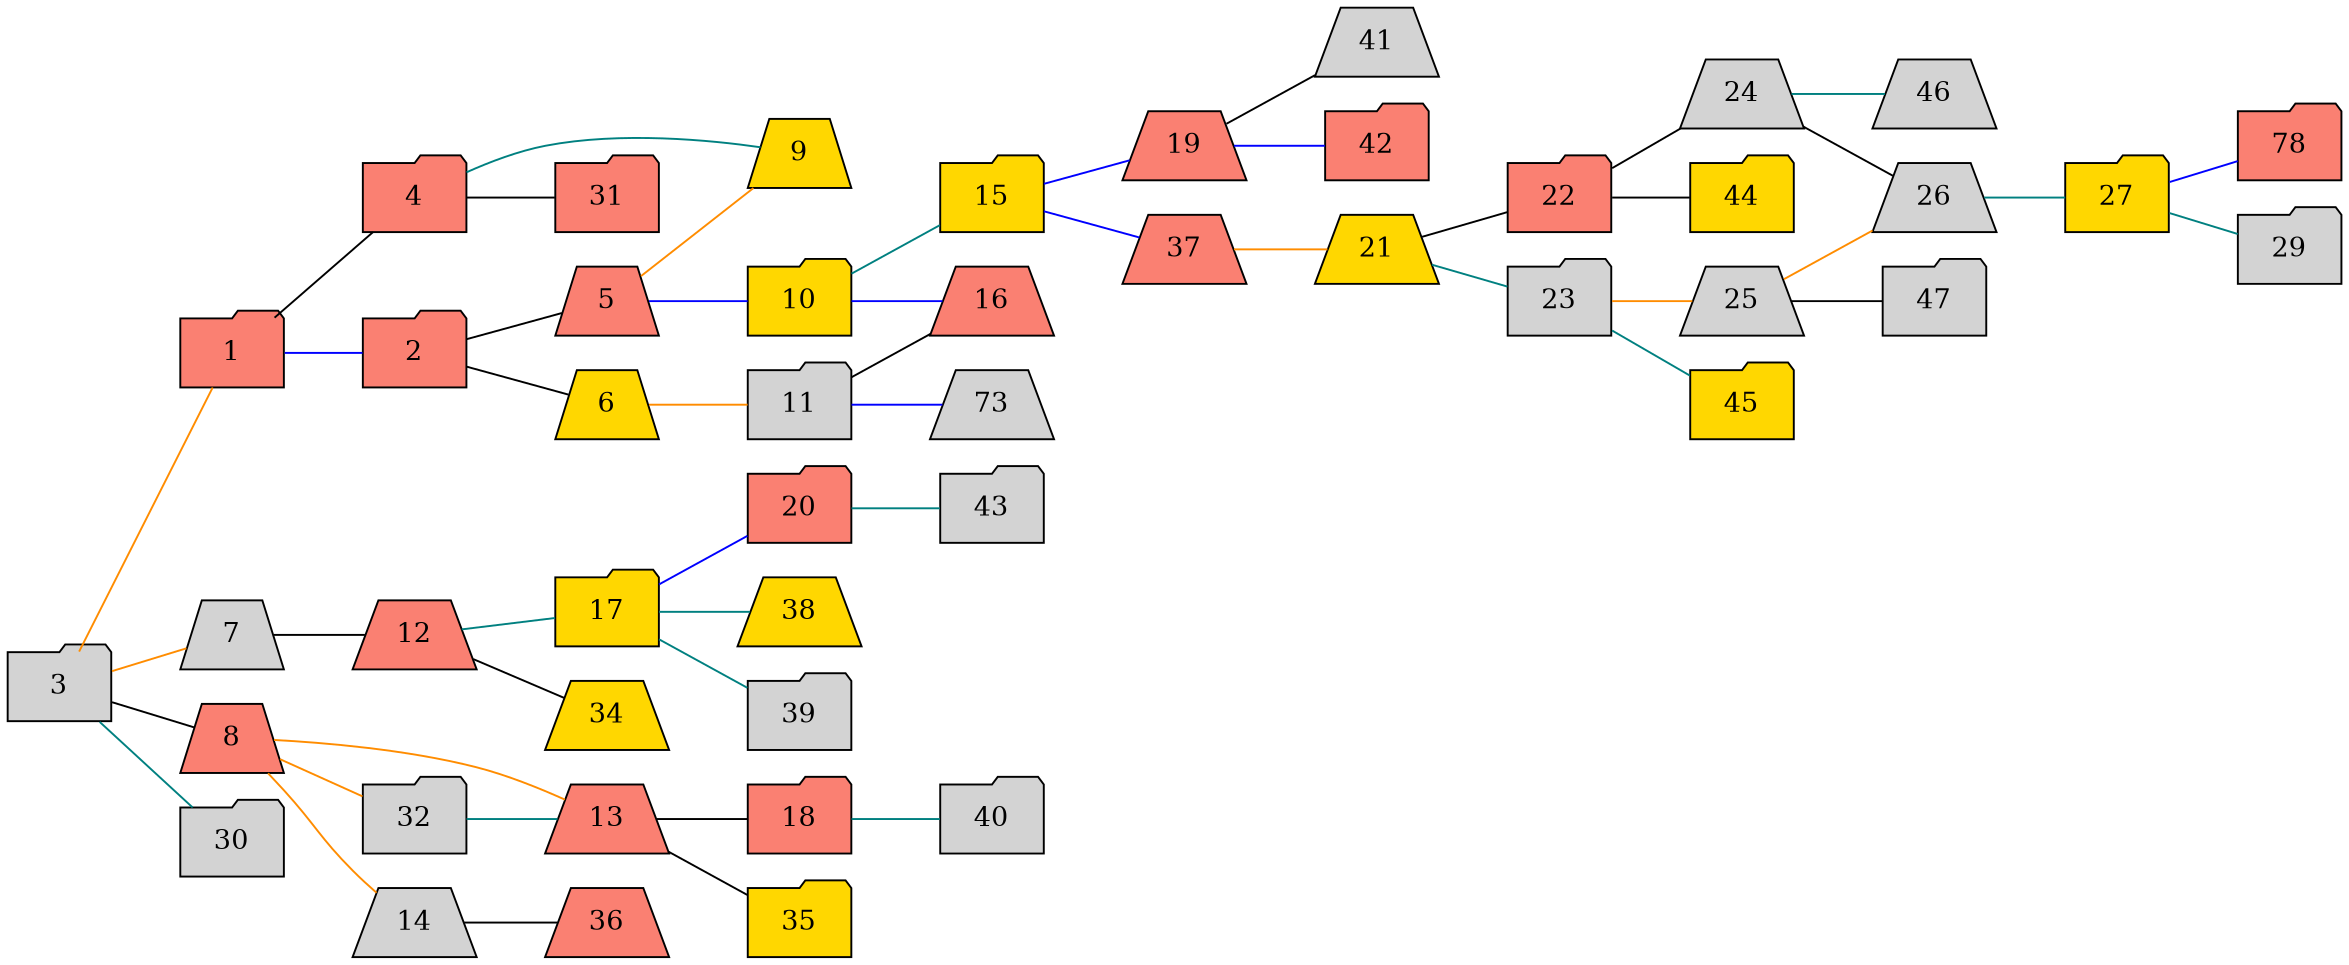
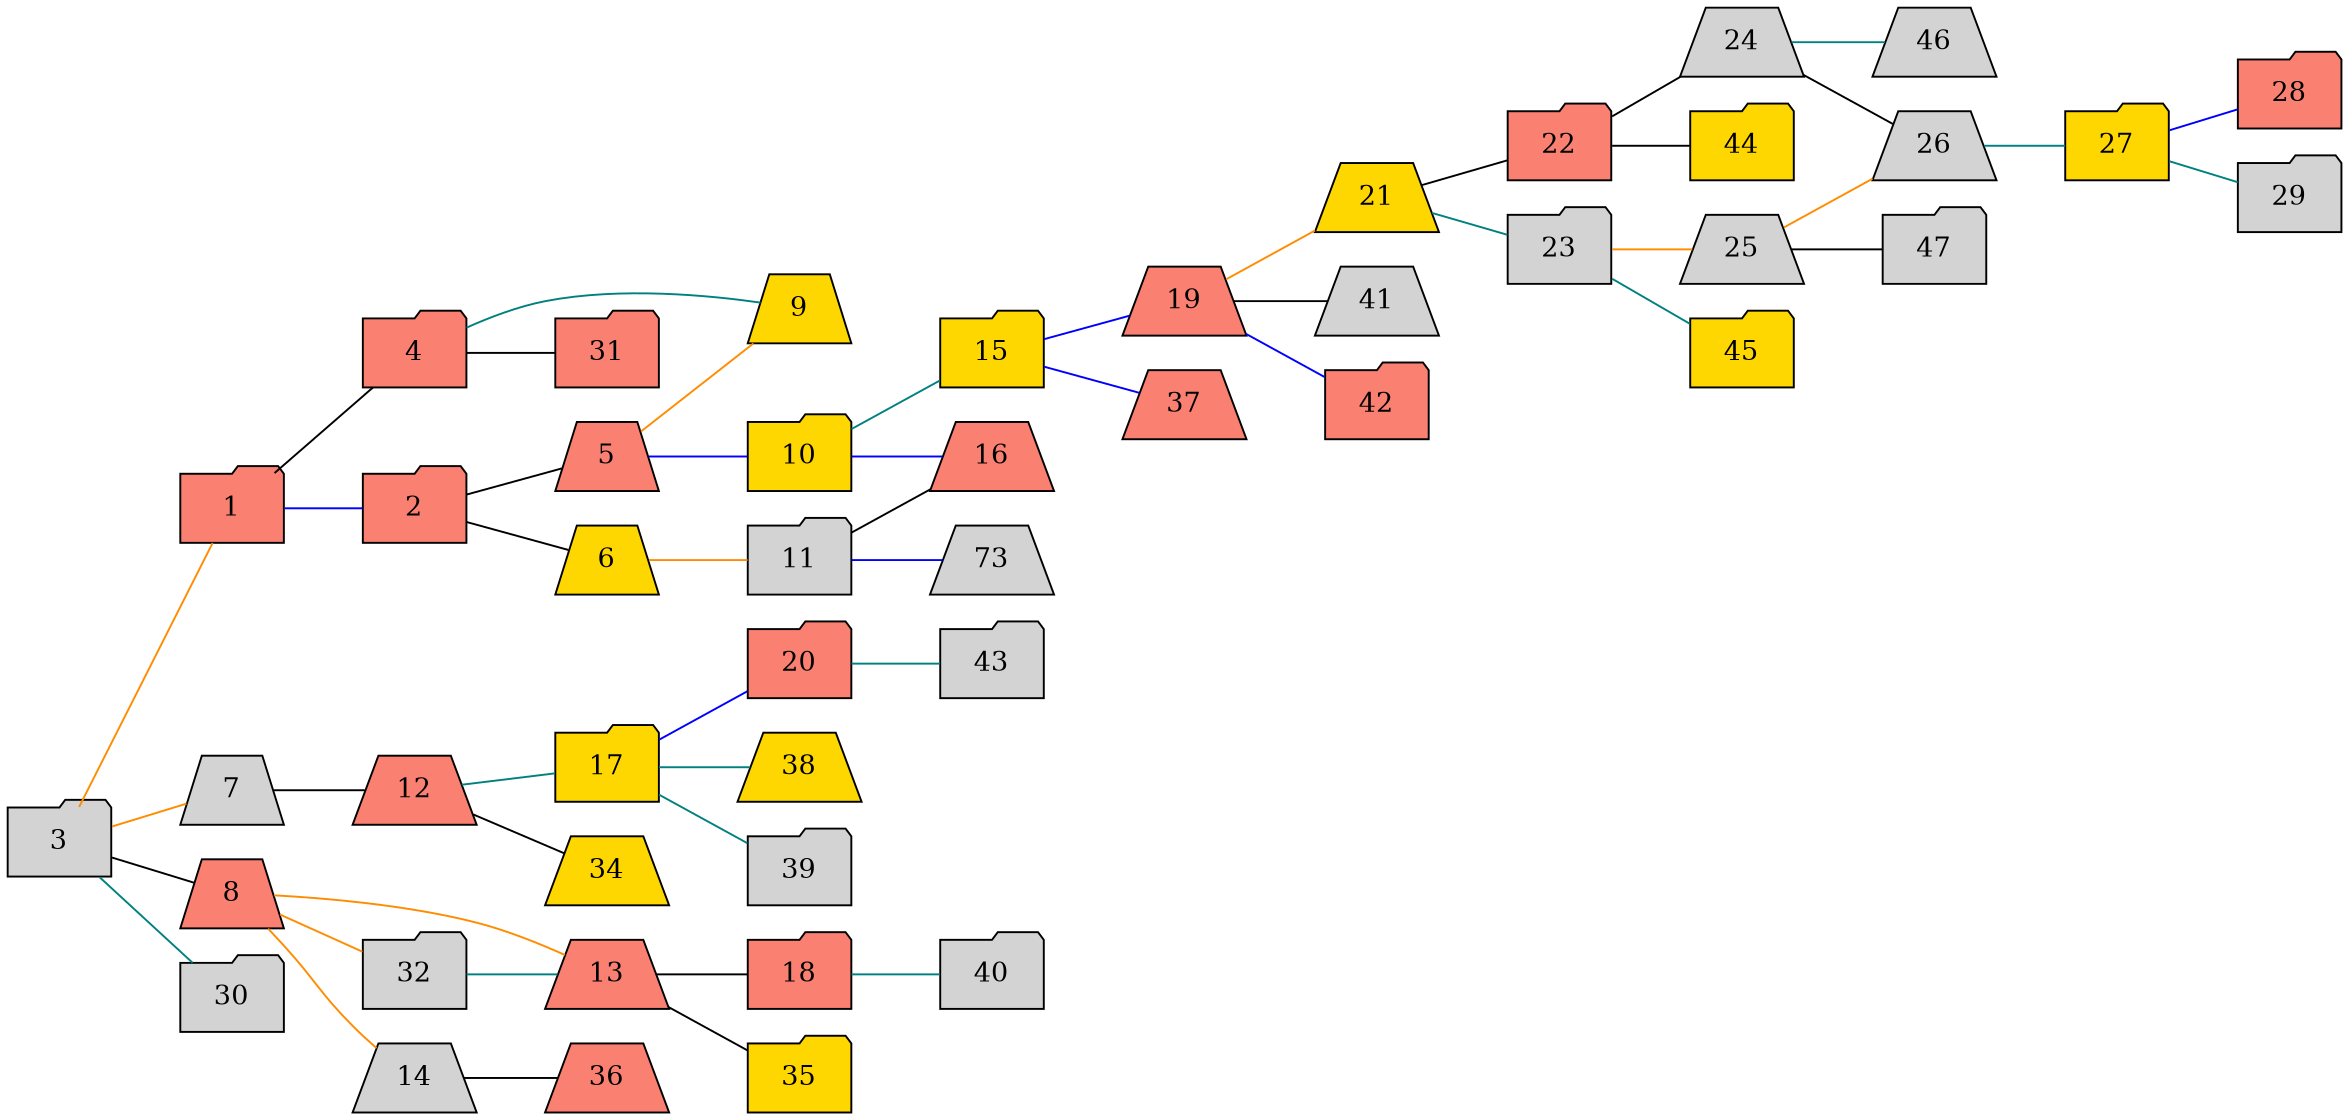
  graph {
    rankdir=LR
    node [chem=H fillcolor=lightgrey shape=folder style=filled]
    edge [color=black valence=1]
    1 [chem=N fillcolor=salmon]
    2 [chem=C fillcolor=salmon]
    4 [chem=C fillcolor=salmon]
    5 [chem=C fillcolor=salmon shape=trapezium]
    6 [chem=N fillcolor=gold shape=trapezium]
    9 [chem=N fillcolor=gold shape=trapezium]
    31 [fillcolor=salmon]
    10 [chem=C fillcolor=gold]
    11 [chem=C]
    15 [chem=N fillcolor=gold]
    16 [chem=N fillcolor=salmon shape=trapezium]
    n12 [label=73 shape=trapezium]
    3 [chem=C]
    7 [chem=O shape=trapezium]
    8 [chem=C fillcolor=salmon shape=trapezium]
    30
    12 [chem=C fillcolor=salmon shape=trapezium]
    13 [chem=C fillcolor=salmon shape=trapezium]
    14 [chem=O shape=trapezium]
    32
    17 [chem=C fillcolor=gold]
    34 [fillcolor=gold shape=trapezium]
    18 [chem=O fillcolor=salmon]
    35 [fillcolor=gold]
    36 [fillcolor=salmon shape=trapezium]
    19 [chem=C fillcolor=salmon shape=trapezium]
    37 [fillcolor=salmon shape=trapezium]
    20 [chem=O fillcolor=salmon]
    38 [fillcolor=gold shape=trapezium]
    39
    40
    21 [chem=C fillcolor=gold shape=trapezium]
    41 [shape=trapezium]
    42 [fillcolor=salmon]
    43
    22 [chem=C fillcolor=salmon]
    23 [chem=C]
    24 [chem=C shape=trapezium]
    44 [fillcolor=gold]
    25 [chem=C shape=trapezium]
    45 [fillcolor=gold]
    26 [chem=C shape=trapezium]
    46 [shape=trapezium]
    47
    27 [chem=N fillcolor=gold]
-   28 [chem=O fillcolor=salmon label=78]
+   28 [chem=O fillcolor=salmon]
    29 [chem=O]
    1 -- 2 [color=blue]
    1 -- 4
    2 -- 5 [valence=2]
    2 -- 6
    4 -- 9 [color=teal valence=2]
    4 -- 31
    5 -- 9 [color=darkorange]
    5 -- 10 [color=blue]
    6 -- 11 [color=darkorange valence=2]
    10 -- 15 [color=teal]
    10 -- 16 [color=blue valence=2]
    11 -- 16
    11 -- n12 [color=blue]
    15 -- 19 [color=blue]
    15 -- 37 [color=blue]
    3 -- 1 [color=darkorange]
    3 -- 7 [color=darkorange]
    3 -- 8
    3 -- 30 [color=teal]
    7 -- 12
    8 -- 13 [color=darkorange]
    8 -- 14 [color=darkorange]
    8 -- 32 [color=darkorange]
    12 -- 17 [color=teal]
    12 -- 34
    13 -- 18
    13 -- 35
    14 -- 36
    32 -- 13 [color=teal]
    17 -- 20 [color=blue]
    17 -- 38 [color=teal]
    17 -- 39 [color=teal]
    18 -- 40 [color=teal]
-   37 -- 21 [color=darkorange]
+   19 -- 21 [color=darkorange]
    19 -- 41
    19 -- 42 [color=blue]
    20 -- 43 [color=teal]
    21 -- 22
    21 -- 23 [color=teal valence=2]
    22 -- 24 [valence=2]
    22 -- 44
    23 -- 25 [color=darkorange]
    23 -- 45 [color=teal]
    24 -- 26
    24 -- 46 [color=teal]
    25 -- 26 [color=darkorange valence=2]
    25 -- 47
    26 -- 27 [color=teal]
    27 -- 28 [color=blue valence=2]
    27 -- 29 [color=teal]
  }
